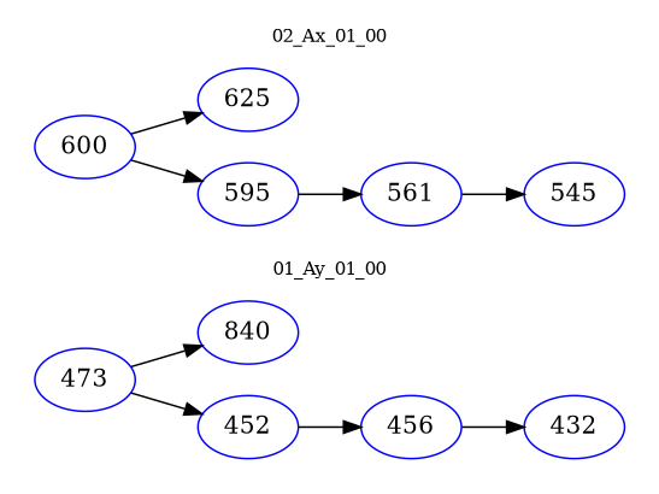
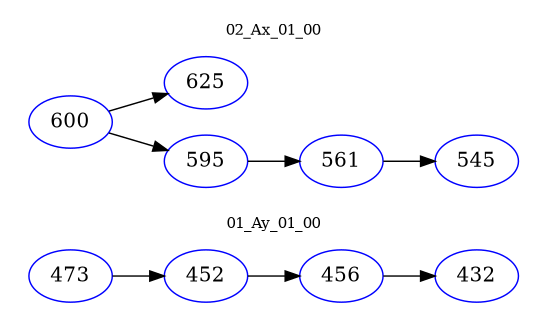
  digraph {
    rankdir=LR
    node [color=blue]
    edge [color=black]
    n1 [label=473]
    n2 [label=452]
-   n3 [label=840]
    n4 [label=456]
    n5 [label=432]
    n6 [label=600]
    n7 [label=595]
    n8 [label=625]
    n9 [label=561]
    n10 [label=545]
    subgraph cluster_1 {
      color=white
      fontsize=10
      label="01_Ay_01_00"
      n1
      n2
-     n3
      n4
      n5
    }
    subgraph cluster_2 {
      color=white
      fontsize=10
      label="02_Ax_01_00"
      n6
      n7
      n8
      n9
      n10
    }
    n1 -> n2
-   n1 -> n3
    n2 -> n4
    n4 -> n5
    n6 -> n7
    n6 -> n8
    n7 -> n9
    n9 -> n10
  }
